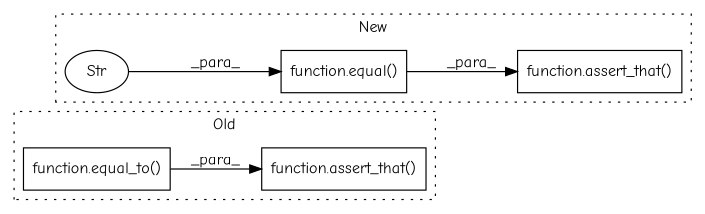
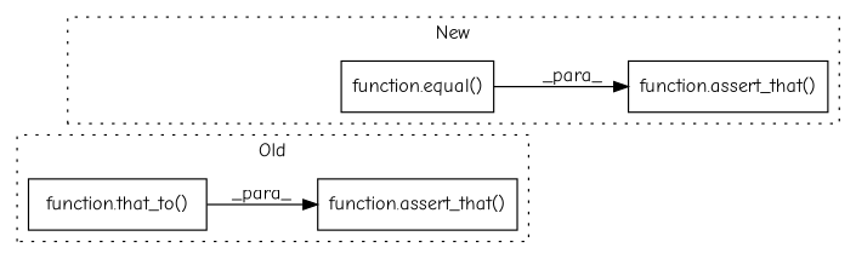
  digraph {
    fontname="Comic Neue"
    rankdir=LR
    node [a=75 fontname="Comic Neue" l="12,1" shape=box]
    edge [fontname="Comic Neue"]
-   n1 [l="9,1" label="function.equal_to()" s="1764,1846"]
+   n1 [l="9,1" label="function.that_to()" s="1764,1846"]
    n2 [label="function.assert_that()" s="1747,1847"]
    n3 [l="7,1" label="function.equal()" s="2018,2143"]
    n4 [label="function.assert_that()" s="1910,2144"]
-   n5 [a=66 l=73 label=Str s=2070 shape=ellipse]
    subgraph cluster_1 {
      label=Old
      style=dotted
      n1
      n2
    }
    subgraph cluster_2 {
      label=New
      style=dotted
      n3
      n4
-     n5
    }
    n1 -> n2 [label=_para_]
    n3 -> n4 [label=_para_]
-   n5 -> n3 [label=_para_]
  }
